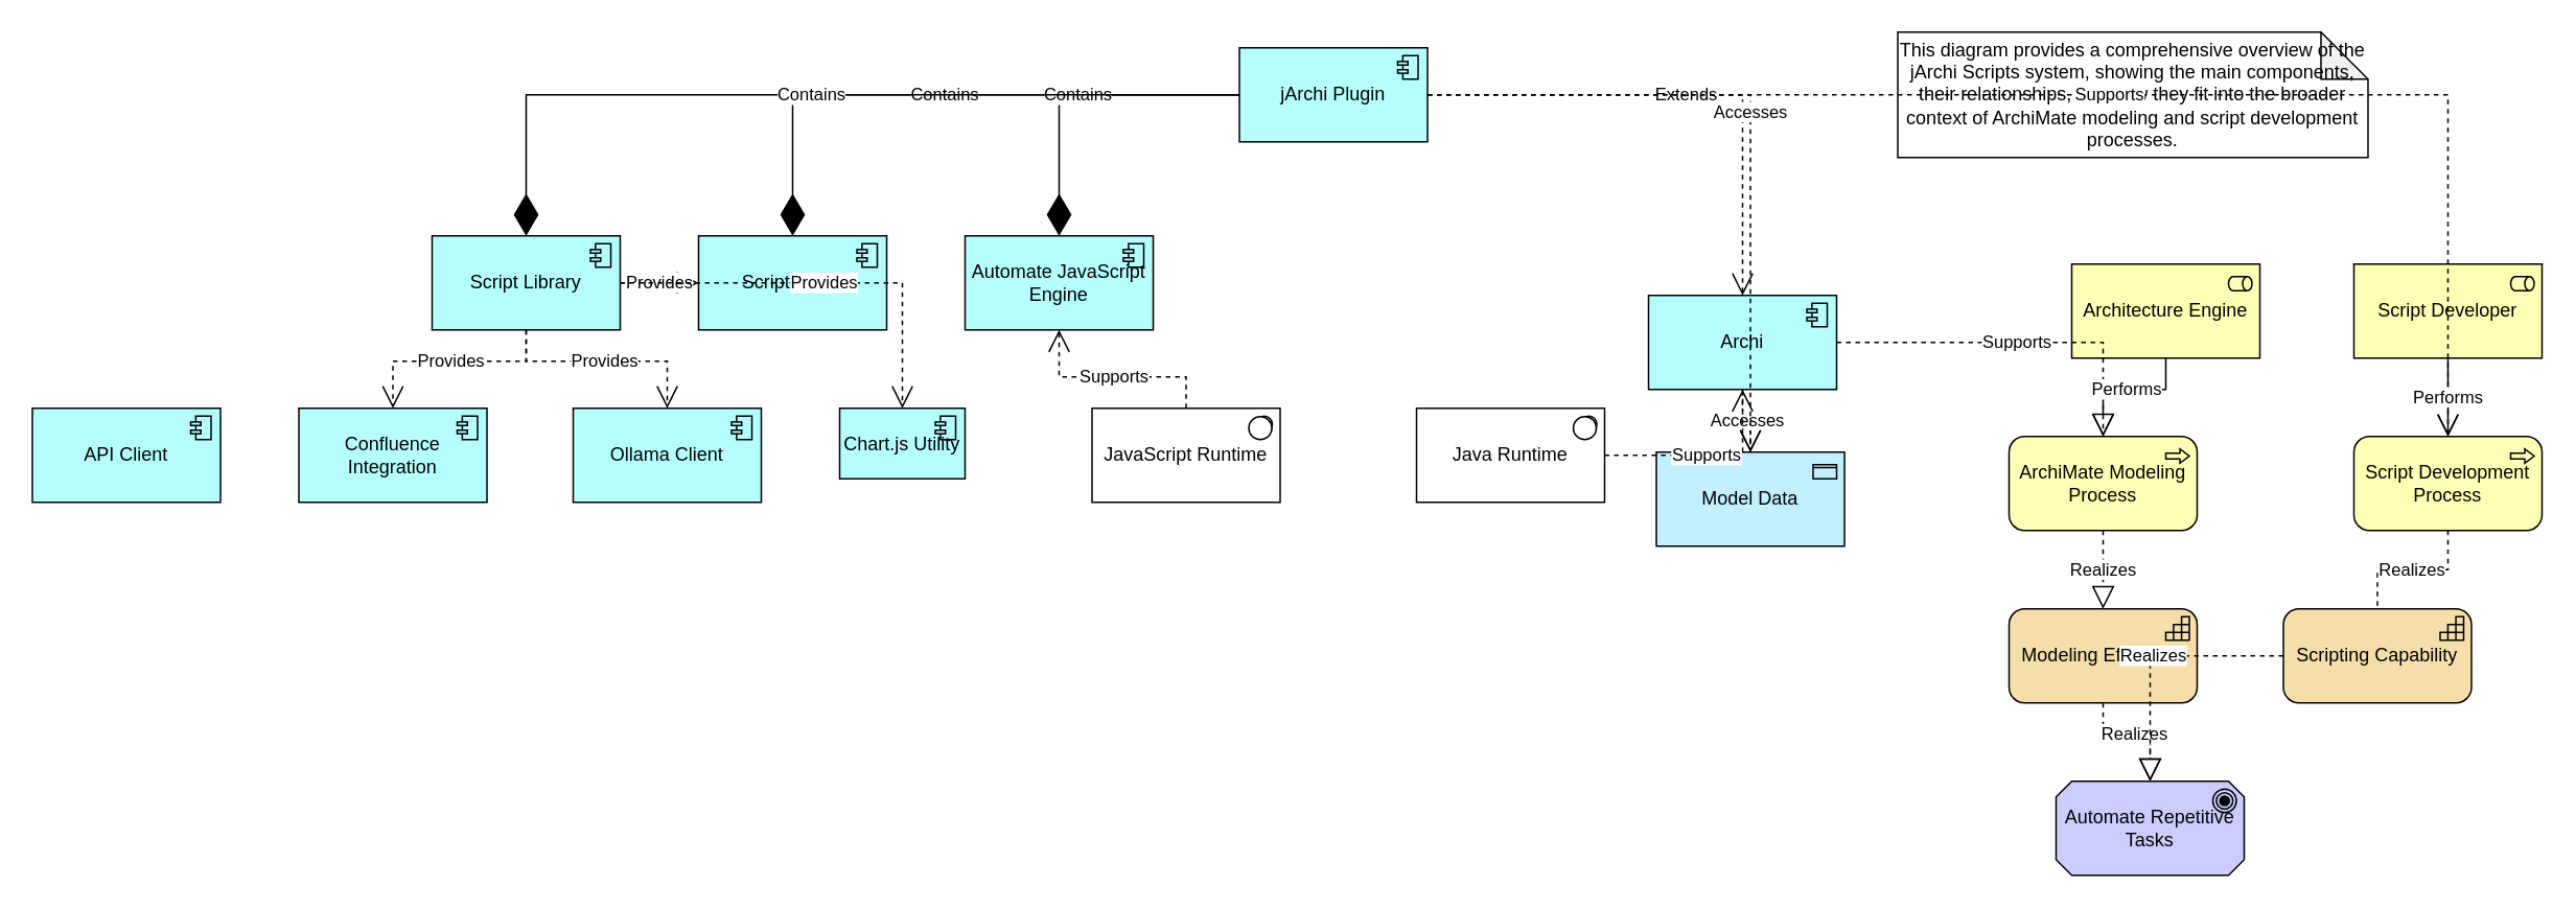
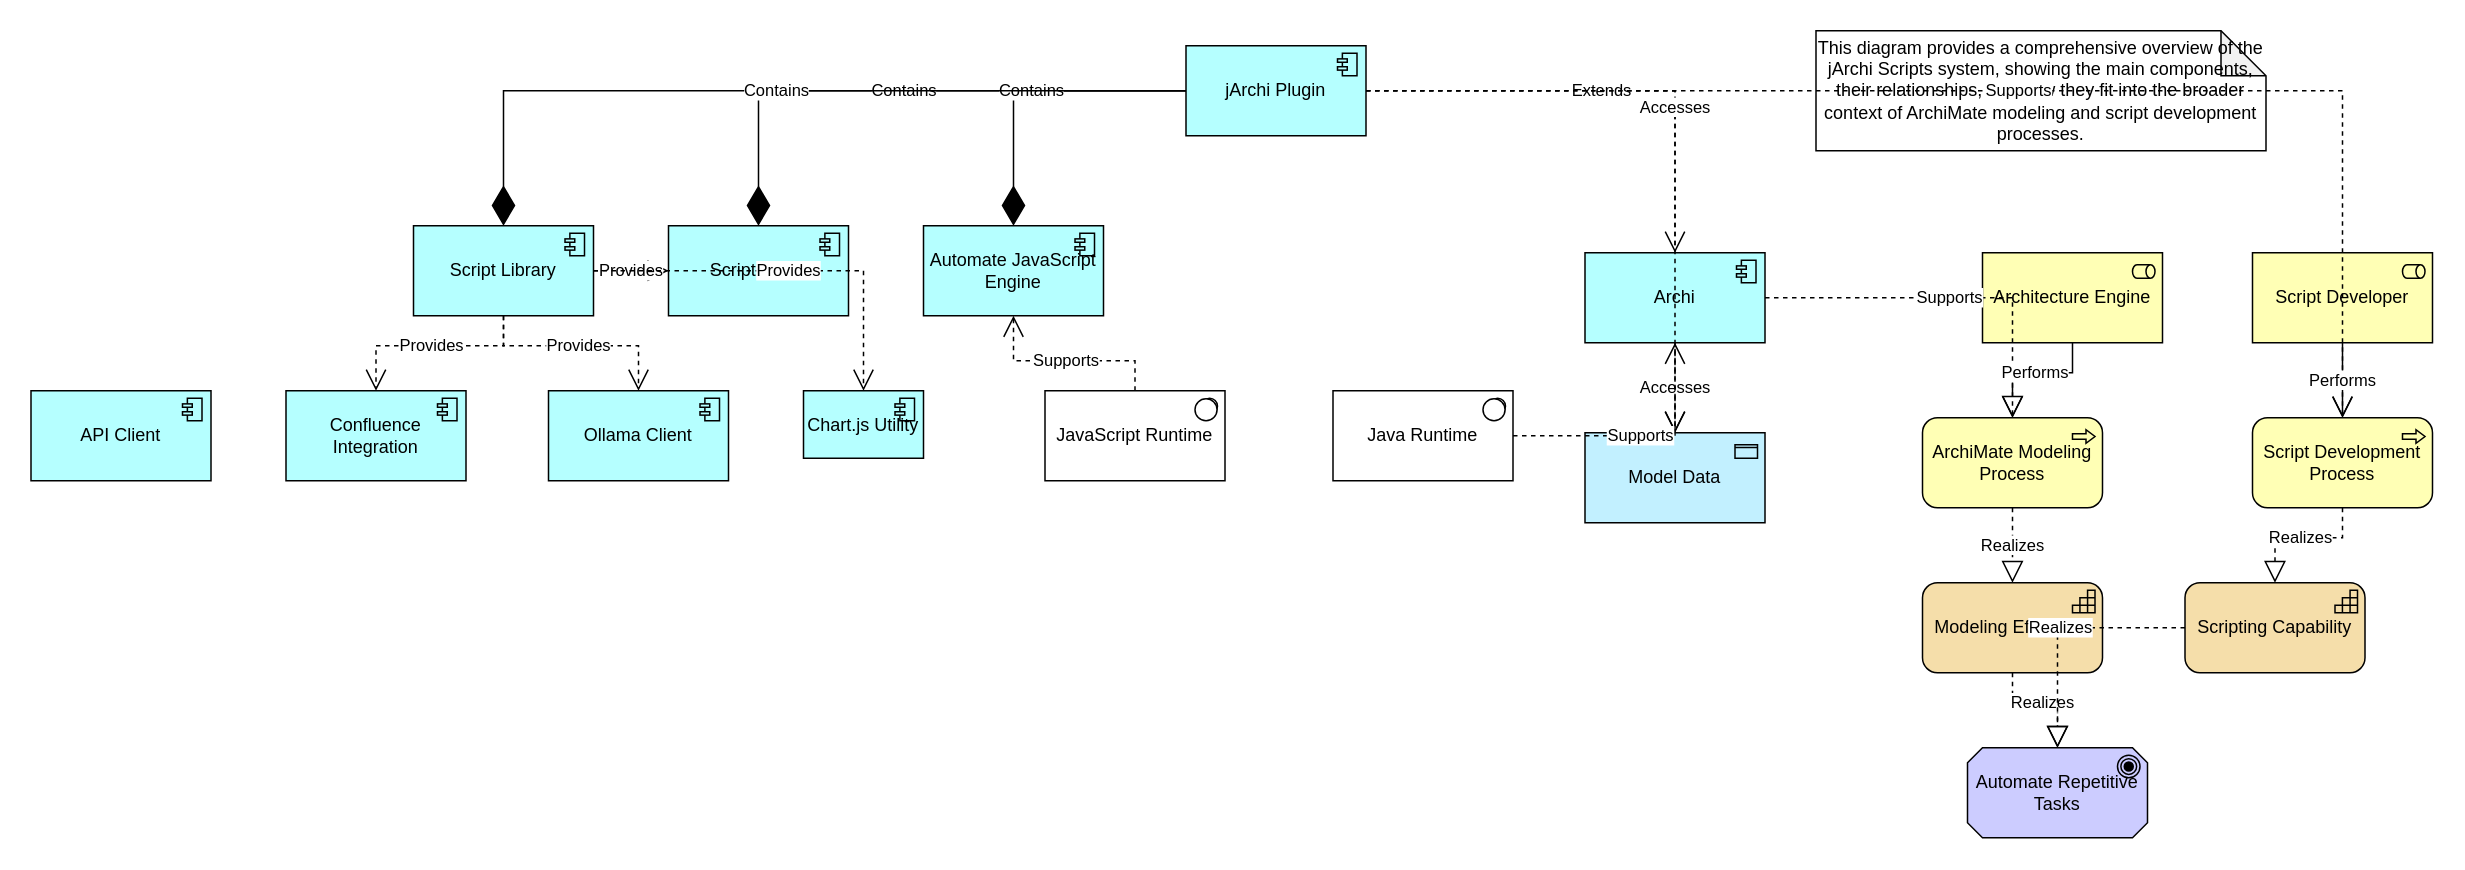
  <mxCell id="0" />
  <mxCell id="1" parent="0" />
- <mxCell id="2" parent="1" style="shape=mxgraph.archimate3.application;appType=comp;archiType=square;whiteSpace=wrap;;whiteSpace=wrap;fillColor=#B5FFFF;" value="Archi" vertex="1"><mxGeometry x="1051" y="188" as="geometry" height="60" width="120" /></mxCell>
+ <mxCell id="2" parent="1" style="shape=mxgraph.archimate3.application;appType=comp;archiType=square;whiteSpace=wrap;;whiteSpace=wrap;fillColor=#B5FFFF;" value="Archi" vertex="1"><mxGeometry as="geometry" height="60" width="120" x="1056" y="168" /></mxCell>
  <mxCell id="3" parent="1" style="shape=mxgraph.archimate3.application;appType=comp;archiType=square;whiteSpace=wrap;;whiteSpace=wrap;fillColor=#B5FFFF;" value="jArchi Plugin" vertex="1"><mxGeometry as="geometry" height="60" width="120" x="790" y="30" /></mxCell>
  <mxCell id="4" parent="1" style="shape=mxgraph.archimate3.application;appType=comp;archiType=square;whiteSpace=wrap;;whiteSpace=wrap;fillColor=#B5FFFF;" value="Script Menu" vertex="1"><mxGeometry as="geometry" height="60" width="120" x="445" y="150" /></mxCell>
  <mxCell id="5" parent="1" style="shape=mxgraph.archimate3.application;appType=comp;archiType=square;whiteSpace=wrap;;whiteSpace=wrap;fillColor=#B5FFFF;" value="Automate JavaScript Engine" vertex="1"><mxGeometry as="geometry" height="60" width="120" x="615" y="150" /></mxCell>
  <mxCell id="6" parent="1" style="shape=mxgraph.archimate3.application;appType=comp;archiType=square;whiteSpace=wrap;;whiteSpace=wrap;fillColor=#B5FFFF;" value="Script Library" vertex="1"><mxGeometry as="geometry" height="60" width="120" x="275" y="150" /></mxCell>
  <mxCell id="7" parent="1" style="shape=mxgraph.archimate3.application;appType=comp;archiType=square;whiteSpace=wrap;;whiteSpace=wrap;fillColor=#B5FFFF;" value="API Client" vertex="1"><mxGeometry as="geometry" height="60" width="120" x="20" y="260" /></mxCell>
  <mxCell id="8" parent="1" style="shape=mxgraph.archimate3.application;appType=comp;archiType=square;whiteSpace=wrap;;whiteSpace=wrap;fillColor=#B5FFFF;" value="Confluence Integration" vertex="1"><mxGeometry as="geometry" height="60" width="120" x="190" y="260" /></mxCell>
  <mxCell id="9" parent="1" style="shape=mxgraph.archimate3.application;appType=comp;archiType=square;whiteSpace=wrap;;whiteSpace=wrap;fillColor=#B5FFFF;" value="Ollama Client" vertex="1"><mxGeometry as="geometry" height="60" width="120" x="365" y="260" /></mxCell>
  <mxCell id="10" parent="1" style="shape=mxgraph.archimate3.application;appType=comp;archiType=square;whiteSpace=wrap;;whiteSpace=wrap;fillColor=#B5FFFF;" value="Chart.js Utility" vertex="1"><mxGeometry x="535" y="260" as="geometry" height="45" width="80" /></mxCell>
  <mxCell id="11" parent="1" style="shape=mxgraph.archimate3.application;appType=passive;archiType=square;whiteSpace=wrap;;whiteSpace=wrap;fillColor=#C2F0FF;" value="Model Data" vertex="1"><mxGeometry as="geometry" height="60" width="120" x="1056" y="288" /></mxCell>
  <mxCell id="12" parent="1" style="shape=mxgraph.archimate3.application;appType=role;archiType=square;whiteSpace=wrap;;whiteSpace=wrap;fillColor=#FFFFB5;" value="Architecture Engine" vertex="1"><mxGeometry as="geometry" height="60" width="120" x="1321" y="168" /></mxCell>
  <mxCell id="13" parent="1" style="shape=mxgraph.archimate3.application;appType=role;archiType=square;whiteSpace=wrap;;whiteSpace=wrap;fillColor=#FFFFB5;" value="Script Developer" vertex="1"><mxGeometry as="geometry" height="60" width="120" x="1501" y="168" /></mxCell>
  <mxCell id="14" parent="1" style="shape=mxgraph.archimate3.application;appType=proc;archiType=rounded;whiteSpace=wrap;;whiteSpace=wrap;fillColor=#FFFFB5;" value="ArchiMate Modeling Process" vertex="1"><mxGeometry as="geometry" height="60" width="120" x="1281" y="278" /></mxCell>
  <mxCell id="15" parent="1" style="shape=mxgraph.archimate3.application;appType=proc;archiType=rounded;whiteSpace=wrap;;whiteSpace=wrap;fillColor=#FFFFB5;" value="Script Development Process" vertex="1"><mxGeometry as="geometry" height="60" width="120" x="1501" y="278" /></mxCell>
  <mxCell id="16" parent="1" style="shape=mxgraph.archimate3.application;appType=capability;archiType=rounded;whiteSpace=wrap;;whiteSpace=wrap;fillColor=#F5DEAA;" value="Modeling Efficiency" vertex="1"><mxGeometry as="geometry" height="60" width="120" x="1281" y="388" /></mxCell>
  <mxCell id="17" parent="1" style="shape=mxgraph.archimate3.application;appType=capability;archiType=rounded;whiteSpace=wrap;;whiteSpace=wrap;fillColor=#F5DEAA;" value="Scripting Capability" vertex="1"><mxGeometry as="geometry" height="60" width="120" x="1456" y="388" /></mxCell>
  <mxCell id="18" parent="1" style="shape=mxgraph.archimate3.application;appType=goal;archiType=oct;whiteSpace=wrap;;whiteSpace=wrap;fillColor=#CCCCFF;" value="Automate Repetitive Tasks" vertex="1"><mxGeometry as="geometry" height="60" width="120" x="1311" y="498" /></mxCell>
- <mxCell id="19" parent="1" style="shape=mxgraph.archimate3.application;appType=sysSw;archiType=square;whiteSpace=wrap;;whiteSpace=wrap;fillColor=#FFFFFF;" value="Java Runtime" vertex="1"><mxGeometry x="903" y="260" as="geometry" height="60" width="120" /></mxCell>
+ <mxCell id="19" parent="1" style="shape=mxgraph.archimate3.application;appType=sysSw;archiType=square;whiteSpace=wrap;;whiteSpace=wrap;fillColor=#FFFFFF;" value="Java Runtime" vertex="1"><mxGeometry as="geometry" height="60" width="120" x="888" y="260" /></mxCell>
  <mxCell id="20" parent="1" style="shape=mxgraph.archimate3.application;appType=sysSw;archiType=square;whiteSpace=wrap;;whiteSpace=wrap;fillColor=#FFFFFF;" value="JavaScript Runtime" vertex="1"><mxGeometry as="geometry" height="60" width="120" x="696" y="260" /></mxCell>
  <mxCell id="21" parent="1" style="shape=note;whiteSpace=wrap;html=1;backgroundOutline=1;darkOpacity=0.05;whiteSpace=wrap;;whiteSpace=wrap;fillColor=#FFFFFF;" value="This diagram provides a comprehensive overview of the jArchi Scripts system, showing the main components, their relationships, and how they fit into the broader context of ArchiMate modeling and script development processes." vertex="1"><mxGeometry as="geometry" height="80" width="300" x="1210" y="20" /></mxCell>
  <mxCell edge="1" id="22" parent="1" source="2" style="endArrow=open;endSize=12;dashed=1;html=1;edgeStyle=orthogonalEdgeStyle;rounded=0;orthogonalLoop=1;jettySize=auto;html=1;" target="11" value="Accesses"><mxGeometry as="geometry" relative="1" /></mxCell>
  <mxCell edge="1" id="23" parent="1" source="2" style="endArrow=open;endSize=12;dashed=1;html=1;edgeStyle=orthogonalEdgeStyle;rounded=0;orthogonalLoop=1;jettySize=auto;html=1;" target="14" value="Supports"><mxGeometry as="geometry" relative="1" /></mxCell>
  <mxCell edge="1" id="24" parent="1" source="3" style="endArrow=open;endSize=12;dashed=1;html=1;edgeStyle=orthogonalEdgeStyle;rounded=0;orthogonalLoop=1;jettySize=auto;html=1;" target="2" value="Extends"><mxGeometry as="geometry" relative="1" /></mxCell>
  <mxCell edge="1" id="25" parent="1" source="3" style="endArrow=diamondThin;endFill=1;endSize=24;html=1;edgeStyle=orthogonalEdgeStyle;rounded=0;orthogonalLoop=1;jettySize=auto;html=1;" target="4" value="Contains"><mxGeometry as="geometry" relative="1" /></mxCell>
  <mxCell edge="1" id="26" parent="1" source="3" style="endArrow=diamondThin;endFill=1;endSize=24;html=1;edgeStyle=orthogonalEdgeStyle;rounded=0;orthogonalLoop=1;jettySize=auto;html=1;" target="5" value="Contains"><mxGeometry as="geometry" relative="1" /></mxCell>
  <mxCell edge="1" id="27" parent="1" source="3" style="endArrow=diamondThin;endFill=1;endSize=24;html=1;edgeStyle=orthogonalEdgeStyle;rounded=0;orthogonalLoop=1;jettySize=auto;html=1;" target="6" value="Contains"><mxGeometry as="geometry" relative="1" /></mxCell>
  <mxCell edge="1" id="28" parent="1" source="3" style="endArrow=open;endSize=12;dashed=1;html=1;edgeStyle=orthogonalEdgeStyle;rounded=0;orthogonalLoop=1;jettySize=auto;html=1;" target="11" value="Accesses"><mxGeometry as="geometry" relative="1" /></mxCell>
  <mxCell edge="1" id="29" parent="1" source="3" style="endArrow=open;endSize=12;dashed=1;html=1;edgeStyle=orthogonalEdgeStyle;rounded=0;orthogonalLoop=1;jettySize=auto;html=1;" target="15" value="Supports"><mxGeometry as="geometry" relative="1" /></mxCell>
  <mxCell edge="1" id="30" parent="1" source="6" style="endArrow=open;endSize=12;dashed=1;html=1;edgeStyle=orthogonalEdgeStyle;rounded=0;orthogonalLoop=1;jettySize=auto;html=1;" target="4" value="Provides"><mxGeometry as="geometry" relative="1" /></mxCell>
  <mxCell edge="1" id="31" parent="1" source="6" style="endArrow=open;endSize=12;dashed=1;html=1;edgeStyle=orthogonalEdgeStyle;rounded=0;orthogonalLoop=1;jettySize=auto;html=1;" target="8" value="Provides"><mxGeometry as="geometry" relative="1" /></mxCell>
  <mxCell edge="1" id="32" parent="1" source="6" style="endArrow=open;endSize=12;dashed=1;html=1;edgeStyle=orthogonalEdgeStyle;rounded=0;orthogonalLoop=1;jettySize=auto;html=1;" target="9" value="Provides"><mxGeometry as="geometry" relative="1" /></mxCell>
  <mxCell edge="1" id="33" parent="1" source="6" style="endArrow=open;endSize=12;dashed=1;html=1;edgeStyle=orthogonalEdgeStyle;rounded=0;orthogonalLoop=1;jettySize=auto;html=1;" target="10" value="Provides"><mxGeometry as="geometry" relative="1" /></mxCell>
  <mxCell edge="1" id="34" parent="1" source="12" style="endArrow=block;endFill=0;endSize=12;html=1;edgeStyle=orthogonalEdgeStyle;rounded=0;orthogonalLoop=1;jettySize=auto;html=1;" target="14" value="Performs"><mxGeometry as="geometry" relative="1" /></mxCell>
  <mxCell edge="1" id="35" parent="1" source="13" style="endArrow=open;endFill=0;endSize=12;html=1;edgeStyle=orthogonalEdgeStyle;rounded=0;orthogonalLoop=1;jettySize=auto;html=1;" target="15" value="Performs"><mxGeometry as="geometry" relative="1" /></mxCell>
  <mxCell edge="1" id="36" parent="1" source="14" style="endArrow=block;dashed=1;endFill=0;endSize=12;html=1;edgeStyle=orthogonalEdgeStyle;rounded=0;orthogonalLoop=1;jettySize=auto;html=1;" target="16" value="Realizes"><mxGeometry as="geometry" relative="1" /></mxCell>
- <mxCell edge="1" id="37" parent="1" source="15" style="endArrow=none;dashed=1;endFill=0;endSize=12;html=1;edgeStyle=orthogonalEdgeStyle;rounded=0;orthogonalLoop=1;jettySize=auto;html=1;" target="17" value="Realizes"><mxGeometry as="geometry" relative="1" /></mxCell>
+ <mxCell edge="1" id="37" parent="1" source="15" style="endArrow=block;dashed=1;endFill=0;endSize=12;html=1;edgeStyle=orthogonalEdgeStyle;rounded=0;orthogonalLoop=1;jettySize=auto;html=1;" target="17" value="Realizes"><mxGeometry as="geometry" relative="1" /></mxCell>
  <mxCell edge="1" id="38" parent="1" source="16" style="endArrow=block;dashed=1;endFill=0;endSize=12;html=1;edgeStyle=orthogonalEdgeStyle;rounded=0;orthogonalLoop=1;jettySize=auto;html=1;" target="18" value="Realizes"><mxGeometry as="geometry" relative="1" /></mxCell>
  <mxCell edge="1" id="39" parent="1" source="17" style="endArrow=block;dashed=1;endFill=0;endSize=12;html=1;edgeStyle=orthogonalEdgeStyle;rounded=0;orthogonalLoop=1;jettySize=auto;html=1;" target="18" value="Realizes"><mxGeometry as="geometry" relative="1" /></mxCell>
  <mxCell edge="1" id="40" parent="1" source="19" style="endArrow=open;endSize=12;dashed=1;html=1;edgeStyle=orthogonalEdgeStyle;rounded=0;orthogonalLoop=1;jettySize=auto;html=1;" target="2" value="Supports"><mxGeometry as="geometry" relative="1" /></mxCell>
  <mxCell edge="1" id="41" parent="1" source="20" style="endArrow=open;endSize=12;dashed=1;html=1;edgeStyle=orthogonalEdgeStyle;rounded=0;orthogonalLoop=1;jettySize=auto;html=1;" target="5" value="Supports"><mxGeometry as="geometry" relative="1" /></mxCell>
